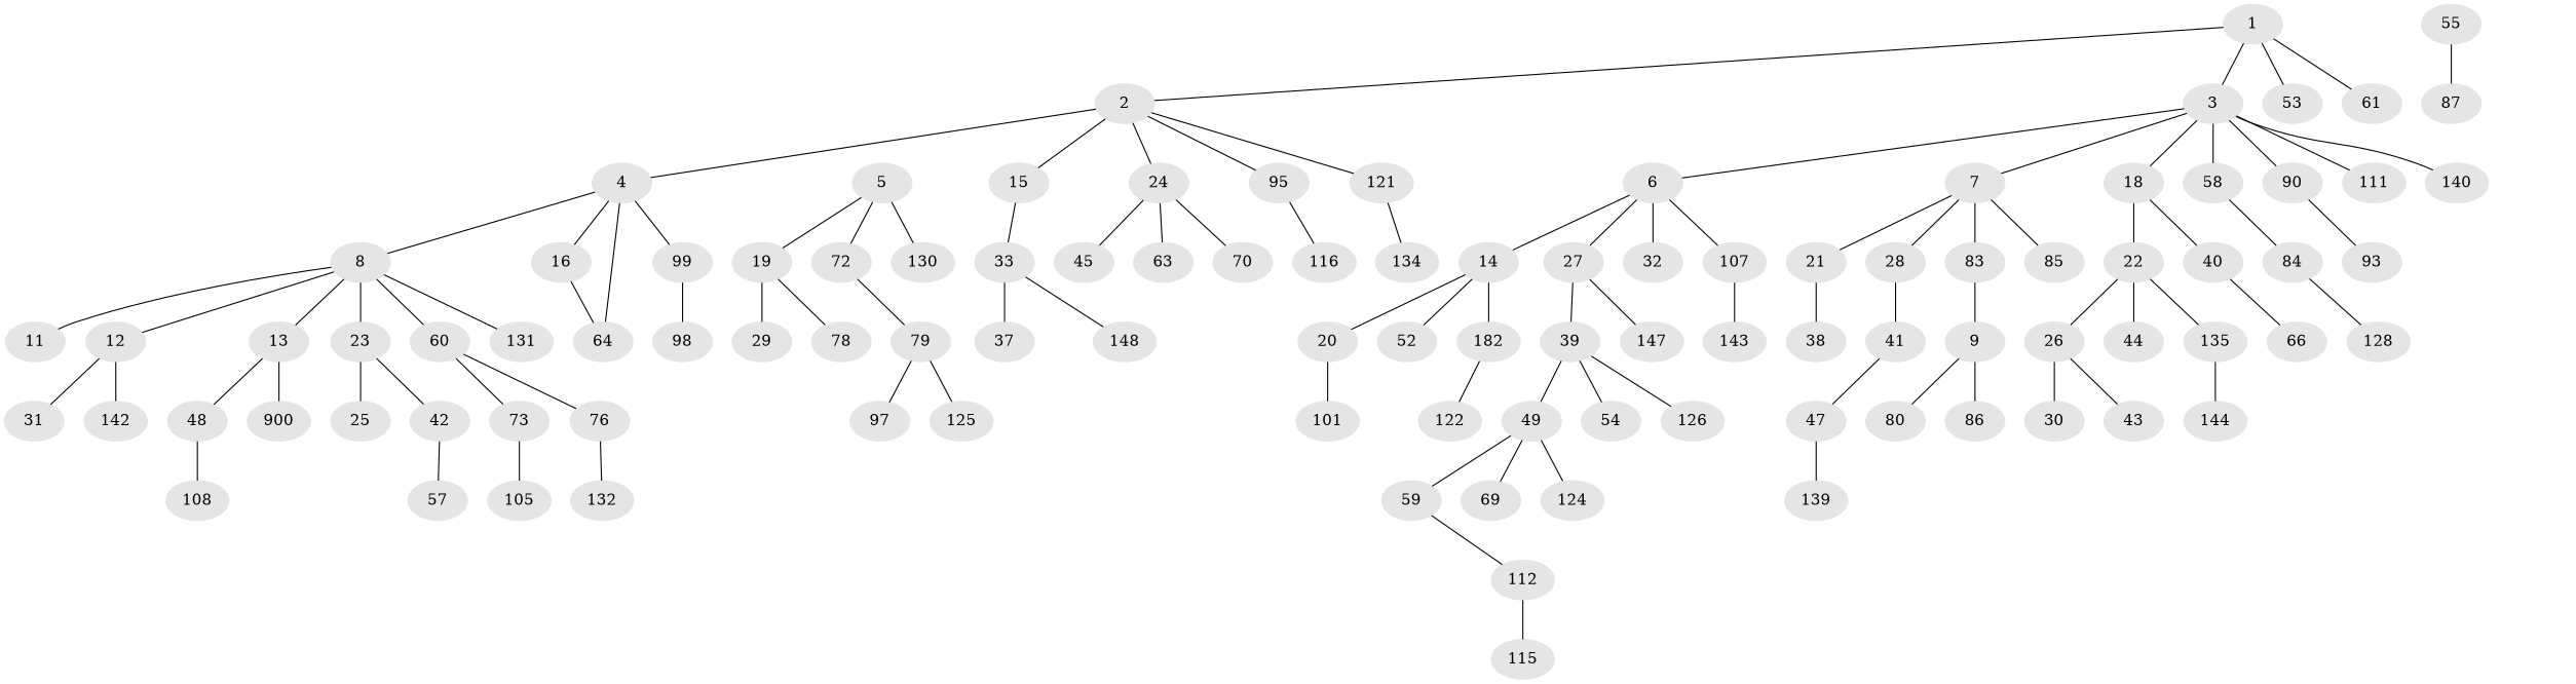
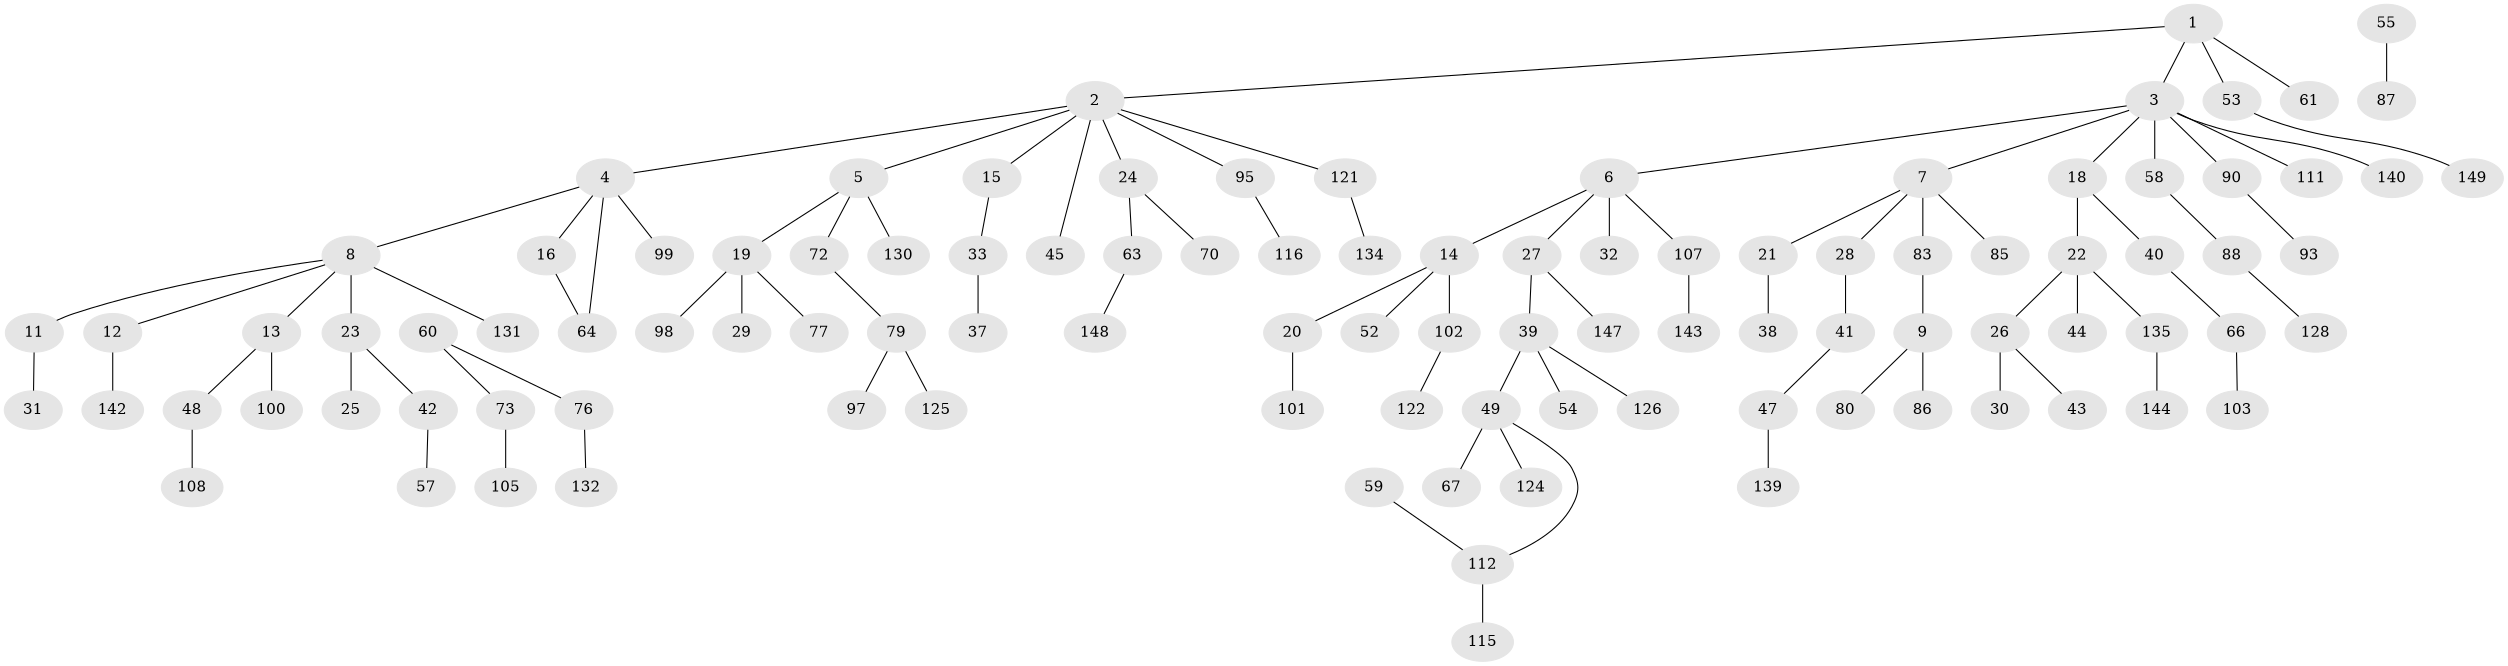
  graph {
    node [color=gray90 style=filled]
    2 [super="+10"]
    4 [super="+51"]
    5 [super="+145"]
    15
    24
    45 [super="+120"]
    95 [super="+114"]
    121
    1
    3 [super="+17"]
    53 [super="+71"]
    61
    6 [super="+74"]
    7 [super="+78"]
    18 [super="+137"]
    58 [super="+109"]
    90
    111
    140
+   149
    8 [super="+34"]
    16 [super="+36"]
    64
    99 [super="+117"]
    19 [super="+50"]
    72 [super="+116"]
    130
    33 [super="+119"]
    63
    70
    n31 [label=116]
    134
    14 [super="+89"]
    27 [super="+84"]
    32 [super="+110"]
    107
    21
    28 [super="+141"]
    83
    85
    22
    40 [super="+68"]
-   88 [label=84]
+   88
    93
    11 [super="+67"]
    12
    13 [super="+35"]
    23 [super="+104"]
    60 [super="+62"]
    131
    29
-   77 [label=78]
+   77
    98
    79 [super="+91"]
    20 [super="+56"]
    52 [super="+82"]
-   102 [super="+133" label=182]
+   102 [super="+133"]
    39
    147
    143
    9 [super="+123"]
    80
    86
    38 [super="+113"]
    41
    31
    142
    48 [super="+65"]
-   100 [label=900]
+   100
    25 [super="+94"]
    42
    73 [super="+118"]
    76 [super="+136"]
    108
    101
    122
    37
    148
    55 [super="+129"]
    87 [super="+96"]
    26
    44
    135 [super="+138"]
    66 [super="+75"]
    30
    43 [super="+46"]
    144
    57
    49 [super="+81"]
    54 [super="+92"]
    126
    47
    59 [super="+106"]
-   69
+   69 [label=67]
    124
+   103
    139
    112
    128
    115
    105 [super="+127"]
    132
    97
    125
    2 -- 4
+   2 -- 5
    2 -- 15
    2 -- 24
-   24 -- 45
+   2 -- 45
    2 -- 95
    2 -- 121
    4 -- 8
    4 -- 16
    4 -- 64
    4 -- 99
    5 -- 19
    5 -- 72
    5 -- 130
    15 -- 33
    24 -- 63
    24 -- 70
    95 -- n31
    121 -- 134
    1 -- 2
    1 -- 3
    1 -- 53
    1 -- 61
    3 -- 6
    3 -- 7
    3 -- 18
    3 -- 58
    3 -- 90
    3 -- 111
    3 -- 140
+   53 -- 149
    6 -- 14
    6 -- 27
    6 -- 32
    6 -- 107
    7 -- 21
    7 -- 28
    7 -- 83
    7 -- 85
    18 -- 22
    18 -- 40
    58 -- 88
    90 -- 93
    8 -- 11
    8 -- 12
    8 -- 13
    8 -- 23
-   8 -- 60
    8 -- 131
    16 -- 64
    19 -- 29
    19 -- 77
-   99 -- 98
+   19 -- 98
    72 -- 79
    33 -- 37
-   33 -- 148
+   63 -- 148
    14 -- 20
    14 -- 52
    14 -- 102
    27 -- 39
    27 -- 147
    107 -- 143
    21 -- 38
    28 -- 41
    83 -- 9
    22 -- 26
    22 -- 44
    22 -- 135
    40 -- 66
    88 -- 128
-   12 -- 31
+   11 -- 31
    12 -- 142
    13 -- 48
    13 -- 100
    23 -- 25
    23 -- 42
    60 -- 73
    60 -- 76
    79 -- 97
    79 -- 125
    20 -- 101
    102 -- 122
    39 -- 49
    39 -- 54
    39 -- 126
    9 -- 80
    9 -- 86
    41 -- 47
    48 -- 108
    42 -- 57
    73 -- 105
    76 -- 132
    55 -- 87
    26 -- 30
    26 -- 43
    135 -- 144
-   49 -- 59
+   66 -- 103
+   49 -- 112
    49 -- 69
    49 -- 124
    47 -- 139
    59 -- 112
    112 -- 115
  }
